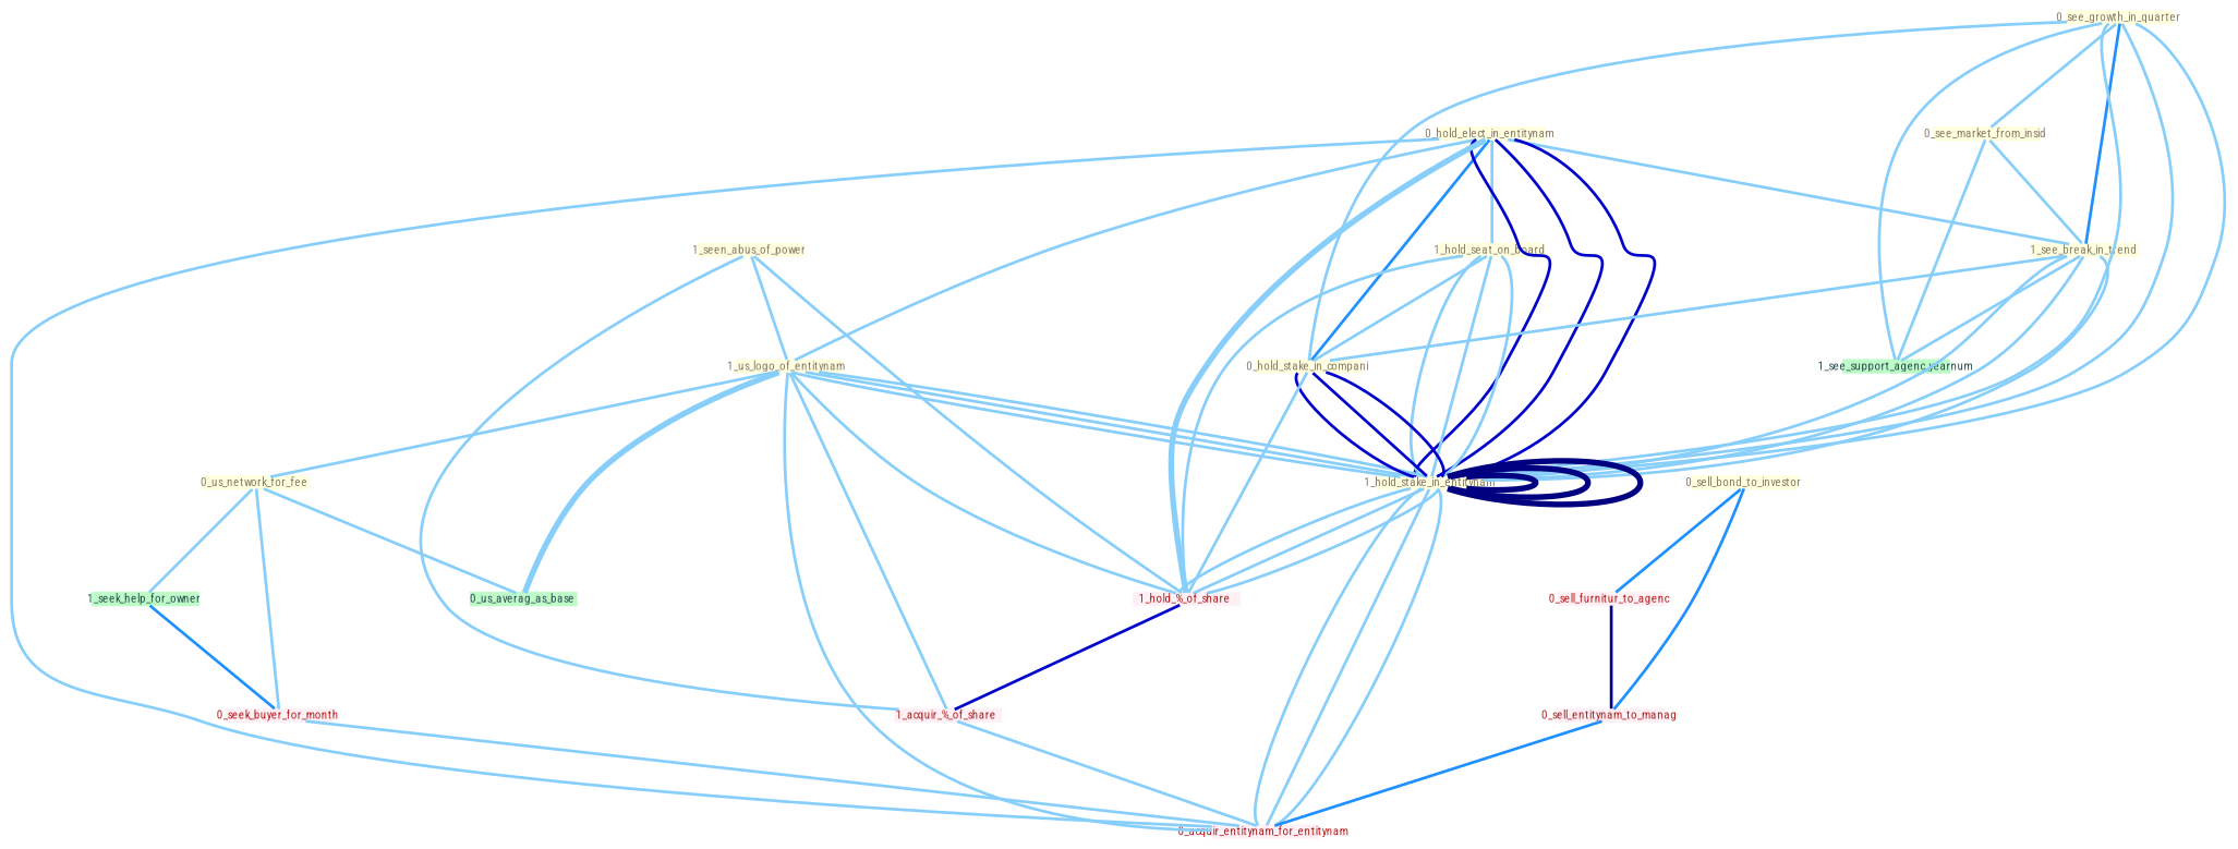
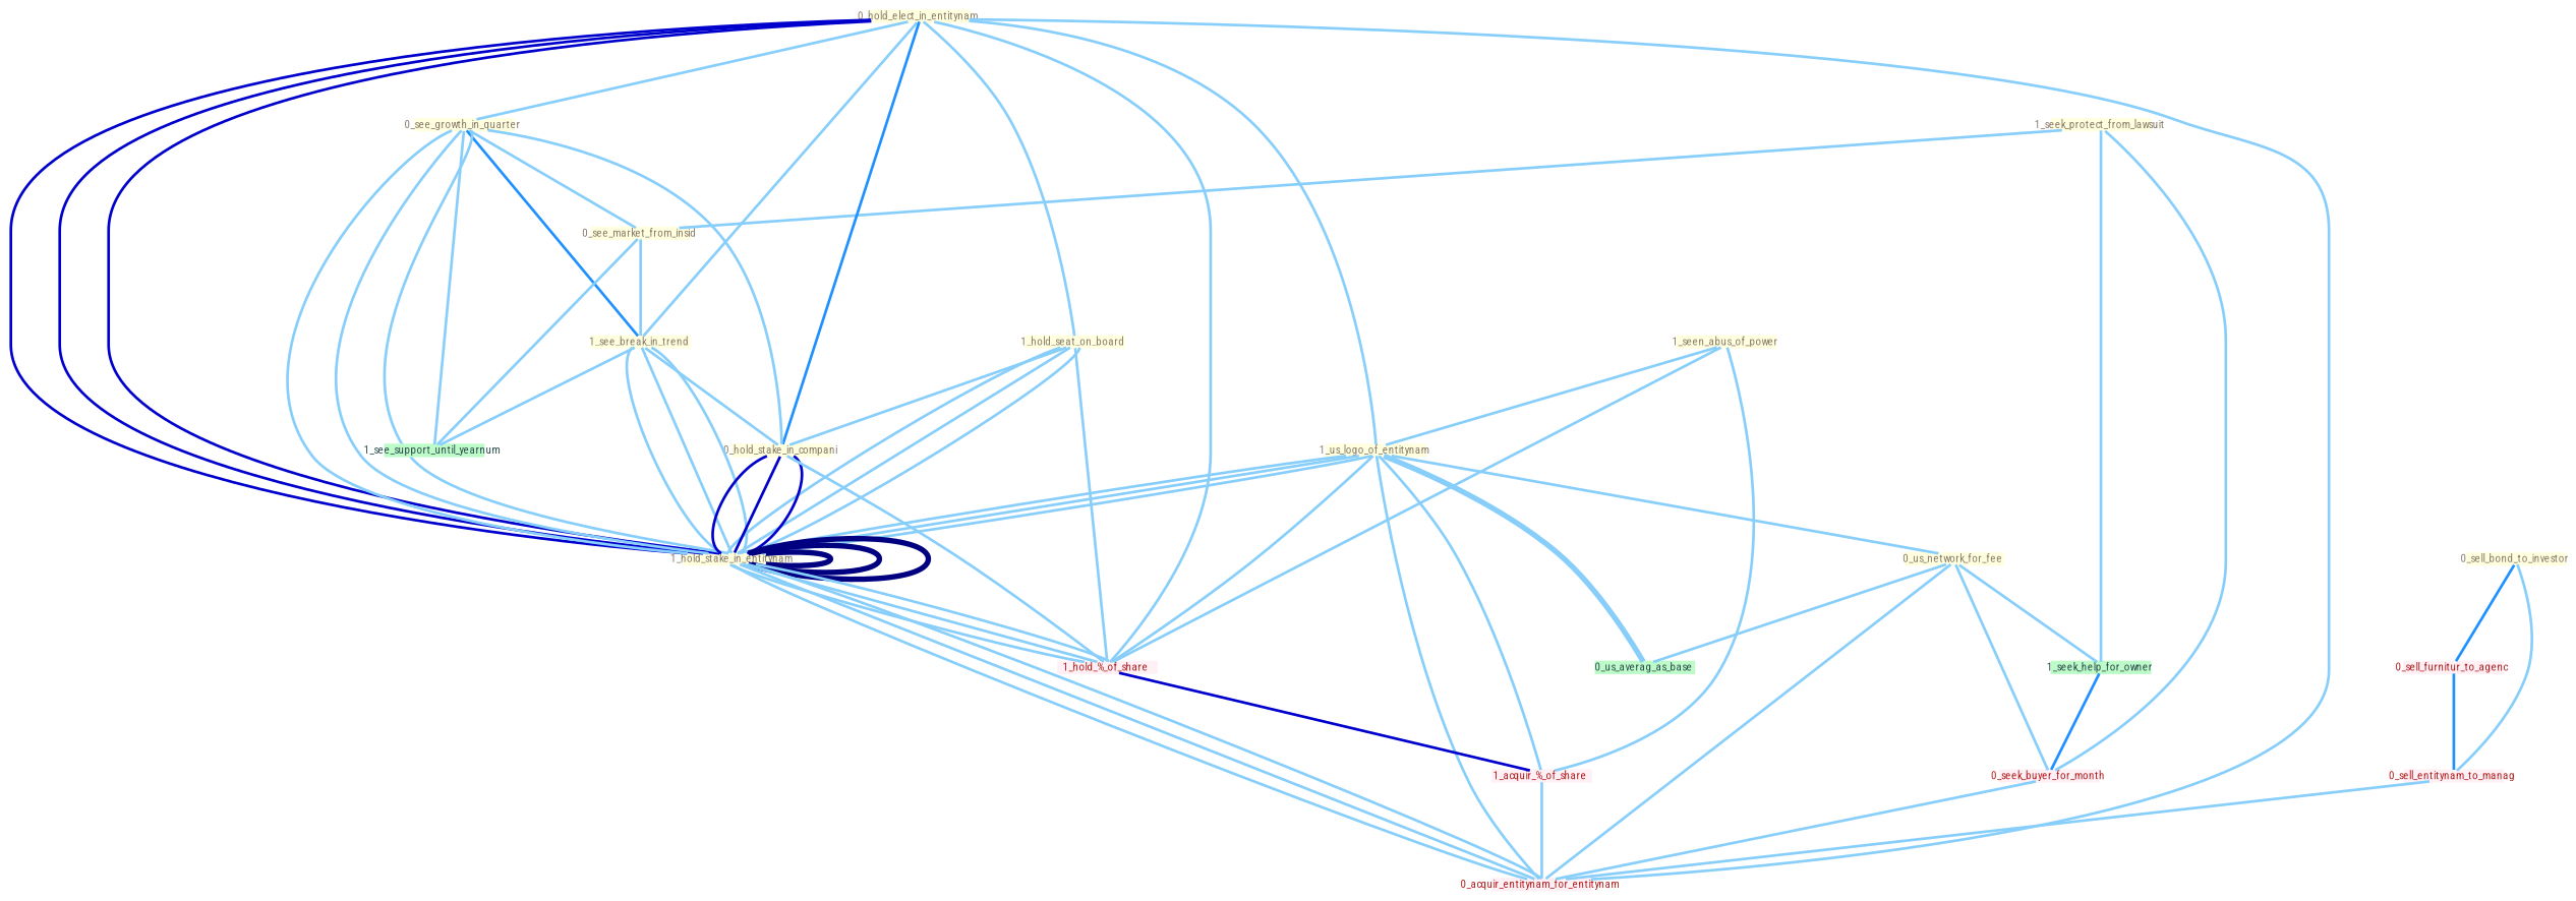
  graph {
    fontname="Roboto Condensed"
    node [color="#ffffe0" fixedsize=true fontcolor="#8b7d6b" fontname="Roboto Condensed" fontsize=4 shape=polygon style=filled]
    edge [color="#87cefa" fontname="Roboto Condensed" w=1]
+   "1_seek_protect_from_lawsuit " [height=.06 width=.5]
    "0_hold_elect_in_entitynam " [height=.06 width=.5]
    "0_see_growth_in_quarter " [height=.06 width=.5]
    "1_seen_abus_of_power " [height=.06 width=.5]
    "1_us_logo_of_entitynam " [height=.06 width=.5]
    "1_hold_seat_on_board " [height=.06 width=.5]
    "0_see_market_from_insid " [height=.06 width=.5]
    "1_see_break_in_trend " [height=.06 width=.5]
    "0_us_network_for_fee " [height=.06 width=.5]
    "0_hold_stake_in_compani " [height=.06 width=.5]
    "0_sell_bond_to_investor " [height=.06 width=.5]
    "1_hold_stake_in_entitynam " [height=.06 width=.5]
    "1_hold_%_of_share " [color="#fff0f5" fontcolor="#b22222" height=.06 width=.5]
    "0_seek_buyer_for_month " [color="#fff0f5" fontcolor="#b22222" height=.06 width=.5]
    "1_acquir_%_of_share " [color="#fff0f5" fontcolor="#b22222" height=.06 width=.5]
    "0_sell_furnitur_to_agenc " [color="#fff0f5" fontcolor="#b22222" height=.06 width=.5]
    "0_sell_entitynam_to_manag " [color="#fff0f5" fontcolor="#b22222" height=.06 width=.5]
    "0_acquir_entitynam_for_entitynam " [color="#fff0f5" fontcolor="#b22222" height=.06 width=.5]
    "1_seek_help_for_owner " [color="#BDFCC9" fontcolor="#2f4f4f" height=.06 width=.5]
-   "1_see_support_until_yearnum " [color="#BDFCC9" fontcolor="#2f4f4f" height=.06 width=.5 label="1_see_support_agenc_yearnum"]
+   "1_see_support_until_yearnum " [color="#BDFCC9" fontcolor="#2f4f4f" height=.06 width=.5]
    "0_us_averag_as_base " [color="#BDFCC9" fontcolor="#2f4f4f" height=.06 width=.5]
    subgraph sub_1 {
+     "1_seek_protect_from_lawsuit "
      "0_hold_elect_in_entitynam "
      "0_see_growth_in_quarter "
      "1_seen_abus_of_power "
      "1_us_logo_of_entitynam "
      "1_hold_seat_on_board "
      "0_see_market_from_insid "
      "1_see_break_in_trend "
      "0_us_network_for_fee "
      "0_hold_stake_in_compani "
      "0_sell_bond_to_investor "
      "1_hold_stake_in_entitynam "
    }
    subgraph sub_2 {
      "1_hold_stake_in_entitynam "
      "1_hold_%_of_share "
      "0_seek_buyer_for_month "
      "1_acquir_%_of_share "
      "0_sell_furnitur_to_agenc "
      "0_sell_entitynam_to_manag "
      "0_acquir_entitynam_for_entitynam "
    }
+   "1_seek_protect_from_lawsuit " -- "0_see_market_from_insid "
+   "1_seek_protect_from_lawsuit " -- "0_seek_buyer_for_month "
+   "1_seek_protect_from_lawsuit " -- "1_seek_help_for_owner "
+   "0_hold_elect_in_entitynam " -- "0_see_growth_in_quarter "
    "0_hold_elect_in_entitynam " -- "1_us_logo_of_entitynam "
    "0_hold_elect_in_entitynam " -- "1_hold_seat_on_board "
    "0_hold_elect_in_entitynam " -- "1_see_break_in_trend "
    "0_hold_elect_in_entitynam " -- "0_hold_stake_in_compani " [color="#1e90ff" w=2]
    "0_hold_elect_in_entitynam " -- "1_hold_stake_in_entitynam " [color="#0000cd" w=3]
    "0_hold_elect_in_entitynam " -- "1_hold_stake_in_entitynam " [color="#0000cd" w=3]
    "0_hold_elect_in_entitynam " -- "1_hold_stake_in_entitynam " [color="#0000cd" w=3]
-   "0_hold_elect_in_entitynam " -- "1_hold_%_of_share " [style=bold]
+   "0_hold_elect_in_entitynam " -- "1_hold_%_of_share "
    "0_hold_elect_in_entitynam " -- "0_acquir_entitynam_for_entitynam "
    "0_see_growth_in_quarter " -- "0_see_market_from_insid "
    "0_see_growth_in_quarter " -- "1_see_break_in_trend " [color="#1e90ff" w=2]
    "0_see_growth_in_quarter " -- "0_hold_stake_in_compani "
    "0_see_growth_in_quarter " -- "1_hold_stake_in_entitynam "
    "0_see_growth_in_quarter " -- "1_hold_stake_in_entitynam "
    "0_see_growth_in_quarter " -- "1_hold_stake_in_entitynam "
    "0_see_growth_in_quarter " -- "1_see_support_until_yearnum "
    "1_seen_abus_of_power " -- "1_us_logo_of_entitynam "
    "1_seen_abus_of_power " -- "1_hold_%_of_share "
    "1_seen_abus_of_power " -- "1_acquir_%_of_share "
    "1_us_logo_of_entitynam " -- "0_us_network_for_fee "
    "1_us_logo_of_entitynam " -- "1_hold_stake_in_entitynam "
    "1_us_logo_of_entitynam " -- "1_hold_stake_in_entitynam "
    "1_us_logo_of_entitynam " -- "1_hold_stake_in_entitynam "
    "1_us_logo_of_entitynam " -- "1_hold_%_of_share "
    "1_us_logo_of_entitynam " -- "1_acquir_%_of_share "
    "1_us_logo_of_entitynam " -- "0_acquir_entitynam_for_entitynam "
    "1_us_logo_of_entitynam " -- "0_us_averag_as_base " [style=bold]
    "1_hold_seat_on_board " -- "0_hold_stake_in_compani "
    "1_hold_seat_on_board " -- "1_hold_stake_in_entitynam "
    "1_hold_seat_on_board " -- "1_hold_stake_in_entitynam "
    "1_hold_seat_on_board " -- "1_hold_stake_in_entitynam "
    "1_hold_seat_on_board " -- "1_hold_%_of_share "
    "0_see_market_from_insid " -- "1_see_break_in_trend "
    "0_see_market_from_insid " -- "1_see_support_until_yearnum "
    "1_see_break_in_trend " -- "0_hold_stake_in_compani "
    "1_see_break_in_trend " -- "1_hold_stake_in_entitynam "
    "1_see_break_in_trend " -- "1_hold_stake_in_entitynam "
    "1_see_break_in_trend " -- "1_hold_stake_in_entitynam "
    "1_see_break_in_trend " -- "1_see_support_until_yearnum "
    "0_us_network_for_fee " -- "0_seek_buyer_for_month "
+   "0_us_network_for_fee " -- "0_acquir_entitynam_for_entitynam "
    "0_us_network_for_fee " -- "1_seek_help_for_owner "
    "0_us_network_for_fee " -- "0_us_averag_as_base "
    "0_hold_stake_in_compani " -- "1_hold_stake_in_entitynam " [color="#0000cd" w=3]
    "0_hold_stake_in_compani " -- "1_hold_stake_in_entitynam " [color="#0000cd" w=3]
    "0_hold_stake_in_compani " -- "1_hold_stake_in_entitynam " [color="#0000cd" w=3]
    "0_hold_stake_in_compani " -- "1_hold_%_of_share "
    "0_sell_bond_to_investor " -- "0_sell_furnitur_to_agenc " [color="#1e90ff" w=2]
-   "0_sell_bond_to_investor " -- "0_sell_entitynam_to_manag " [color="#1e90ff" w=2]
+   "0_sell_bond_to_investor " -- "0_sell_entitynam_to_manag " [w=2]
    "1_hold_stake_in_entitynam " -- "1_hold_stake_in_entitynam " [color="#000080" style=bold w=4]
    "1_hold_stake_in_entitynam " -- "1_hold_stake_in_entitynam " [color="#000080" style=bold w=4]
    "1_hold_stake_in_entitynam " -- "1_hold_stake_in_entitynam " [color="#000080" style=bold w=4]
    "1_hold_stake_in_entitynam " -- "1_hold_%_of_share "
    "1_hold_stake_in_entitynam " -- "1_hold_%_of_share "
    "1_hold_stake_in_entitynam " -- "0_acquir_entitynam_for_entitynam "
    "1_hold_stake_in_entitynam " -- "0_acquir_entitynam_for_entitynam "
    "1_hold_stake_in_entitynam " -- "0_acquir_entitynam_for_entitynam "
    "1_hold_%_of_share " -- "1_hold_stake_in_entitynam "
    "1_hold_%_of_share " -- "1_acquir_%_of_share " [color="#0000cd" w=3]
    "0_seek_buyer_for_month " -- "0_acquir_entitynam_for_entitynam "
    "1_acquir_%_of_share " -- "0_acquir_entitynam_for_entitynam "
-   "0_sell_furnitur_to_agenc " -- "0_sell_entitynam_to_manag " [color="#000080" w=2]
-   "0_sell_entitynam_to_manag " -- "0_acquir_entitynam_for_entitynam " [color="#1e90ff"]
+   "0_sell_furnitur_to_agenc " -- "0_sell_entitynam_to_manag " [color="#1e90ff" w=2]
+   "0_sell_entitynam_to_manag " -- "0_acquir_entitynam_for_entitynam "
    "1_seek_help_for_owner " -- "0_seek_buyer_for_month " [color="#1e90ff" w=2]
  }
